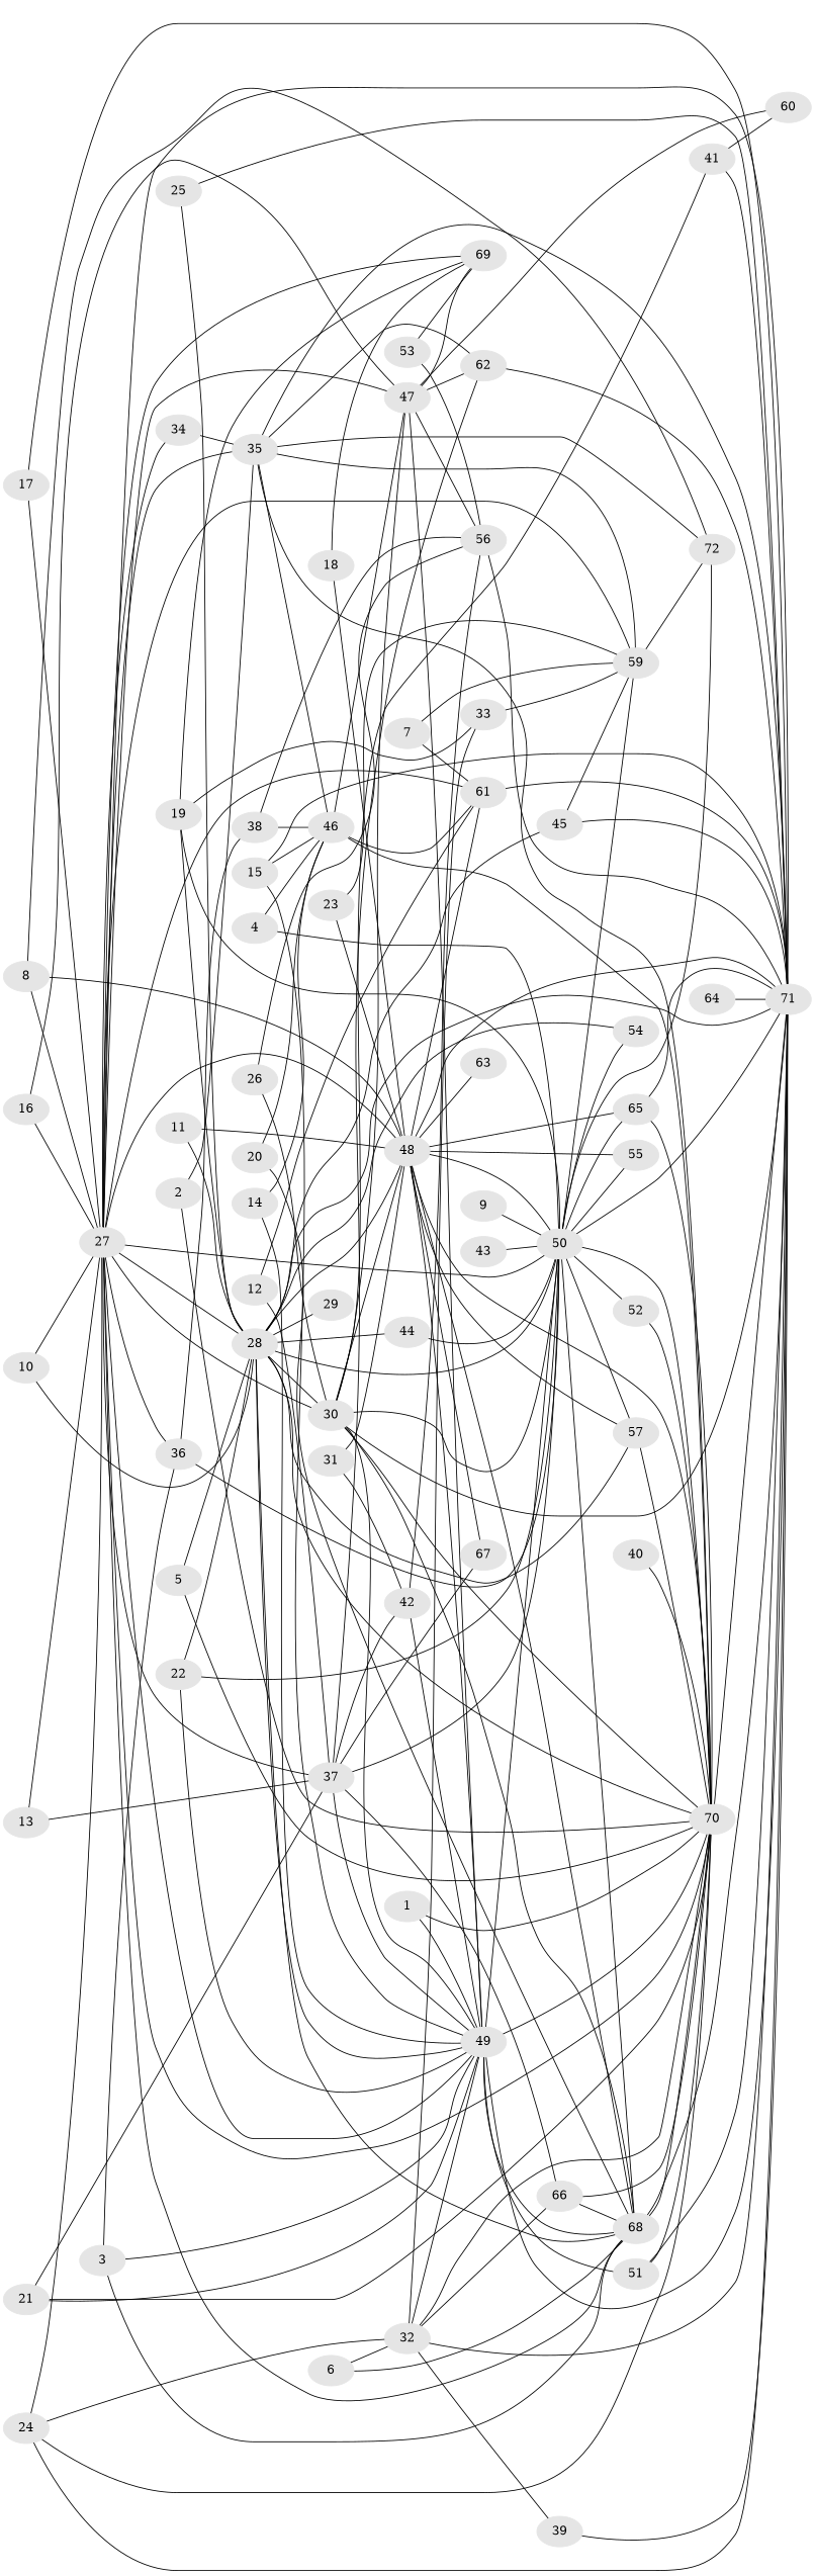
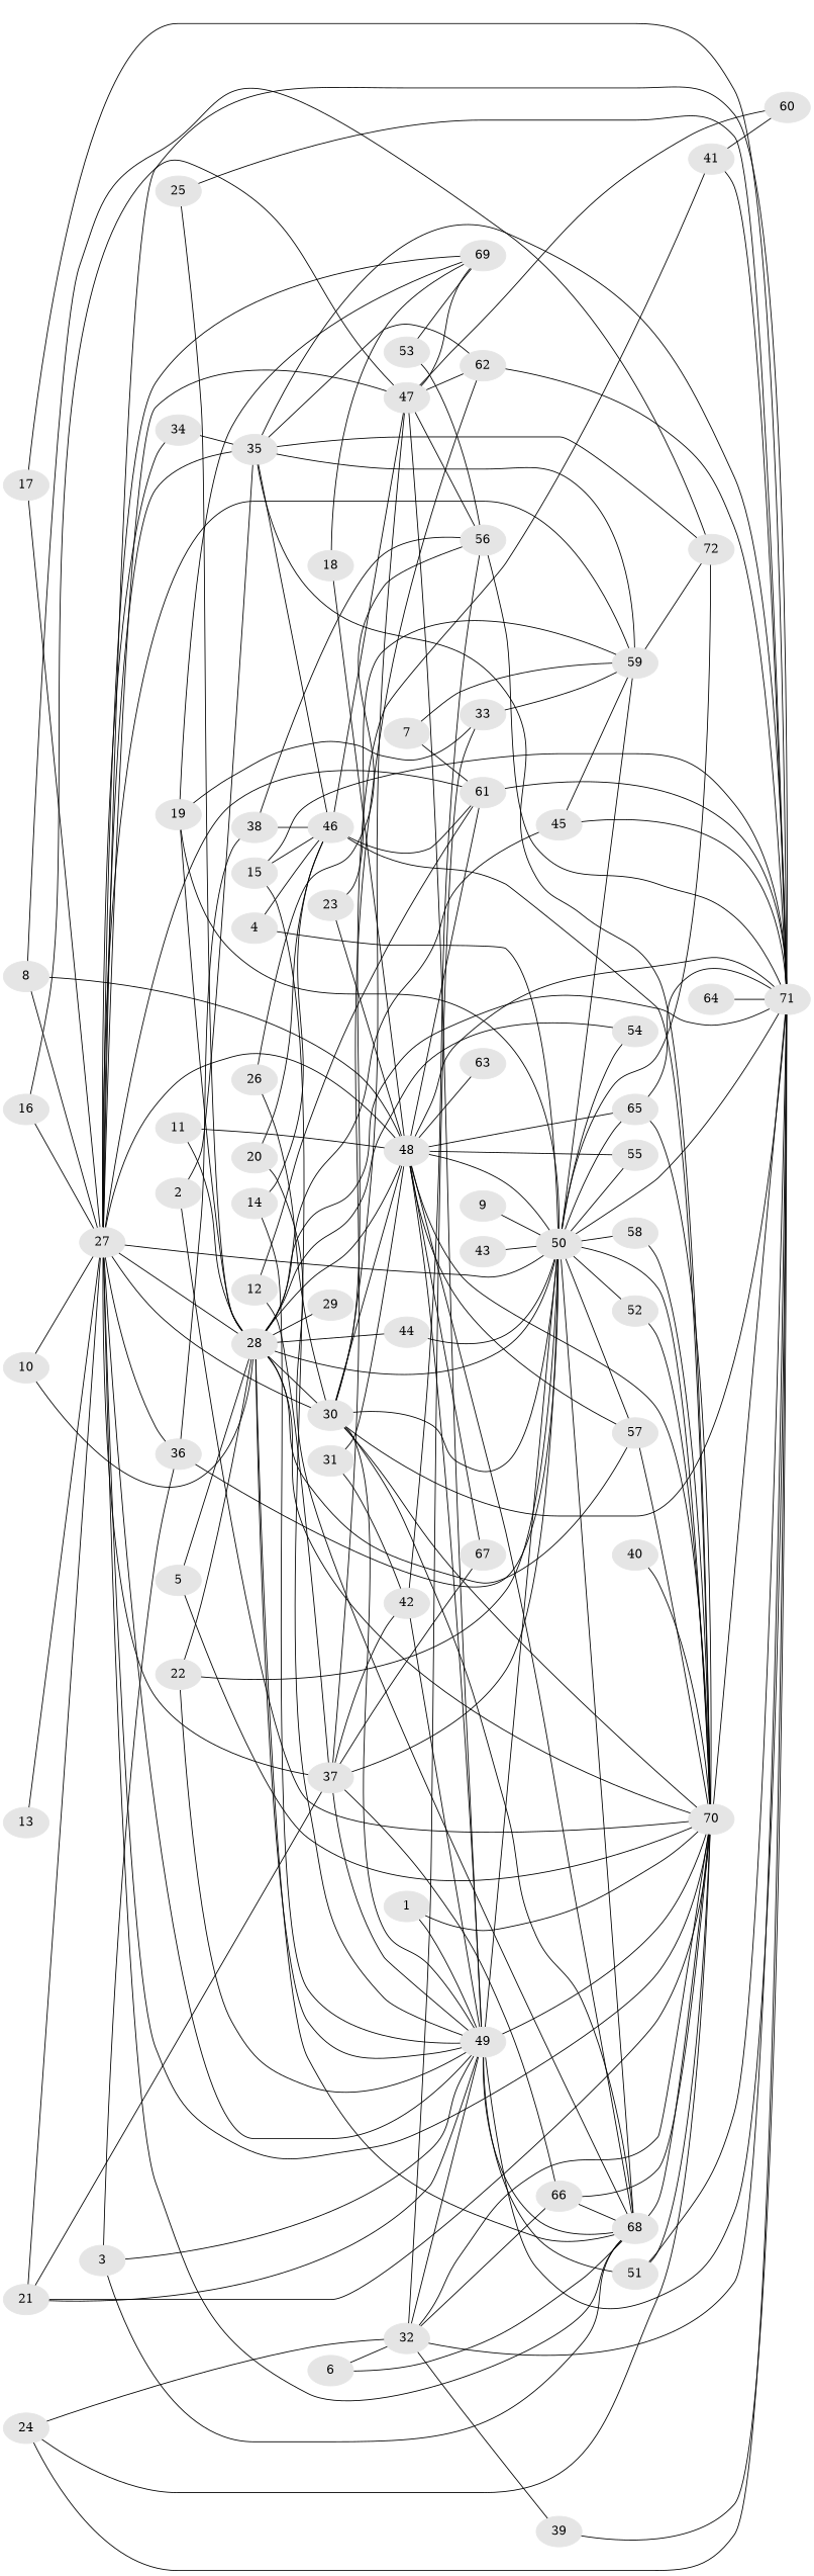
  graph {
    rankdir=LR
    node [color=gray90 style=filled]
    edge [weight=1.0]
    1
    49
    70
    68
    50
    71
    51
    2
    35
    46
    59
    72
    62
    3
    36
    38
    4
    61
    47
    54
    57
    55
    65
    52
+   58
    5
    28
    48
    30
    29
    44
    45
    6
    32
    33
    39
    66
    7
    8
    27
    37
    69
    34
    67
    63
    9
    10
    11
    12
    42
    13
    14
    15
    16
    56
    60
    17
    18
    19
    20
    21
    22
    23
    24
    25
    26
    41
    31
    40
    43
    53
    64
    1 -- 49
    1 -- 70
    49 -- 70
    49 -- 68
    49 -- 50 [weight=2.0]
    49 -- 71 [weight=3.0]
    49 -- 51
    70 -- 71 [weight=2.0]
    68 -- 70 [weight=2.0]
-   68 -- 71 [weight=2.0]
    50 -- 70
    50 -- 68
    50 -- 71 [weight=2.0]
    50 -- 59
    50 -- 72
    50 -- 54
    50 -- 57
    50 -- 55 [weight=2.0]
    50 -- 65
    50 -- 52
+   50 -- 58
    51 -- 70
    51 -- 71
    2 -- 70
    2 -- 35
    35 -- 70
    35 -- 71 [weight=2.0]
    35 -- 46
    35 -- 59
    35 -- 72
    35 -- 62
    46 -- 70
    46 -- 61
    46 -- 47
    59 -- 72
    62 -- 71
    3 -- 49
    3 -- 68
    3 -- 36
    36 -- 50
    36 -- 38
    38 -- 46
    38 -- 56
    4 -- 50
    4 -- 46
    61 -- 71
    47 -- 49 [weight=2.0]
    47 -- 62
    47 -- 69
    47 -- 56
    47 -- 60
    57 -- 70
    65 -- 70
    65 -- 71
    52 -- 70
+   58 -- 70
    5 -- 70
    5 -- 28
    28 -- 49 [weight=2.0]
    28 -- 70
    28 -- 68 [weight=2.0]
    28 -- 50
    28 -- 71 [weight=2.0]
    28 -- 54
    28 -- 57
    28 -- 48
    28 -- 30 [weight=2.0]
    28 -- 29 [weight=2.0]
    28 -- 44
    28 -- 45
    48 -- 49 [weight=2.0]
    48 -- 70
    48 -- 68 [weight=2.0]
    48 -- 50 [weight=2.0]
    48 -- 71 [weight=2.0]
    48 -- 61
    48 -- 57
    48 -- 55 [weight=2.0]
    48 -- 65
    48 -- 67
    48 -- 63
    30 -- 49
    30 -- 70 [weight=2.0]
    30 -- 68
    30 -- 50
    30 -- 71 [weight=2.0]
    30 -- 47 [weight=2.0]
    30 -- 48
    30 -- 41
    44 -- 50
    45 -- 71
    45 -- 59
    6 -- 68
    6 -- 32
    32 -- 49
    32 -- 70 [weight=2.0]
    32 -- 71
    32 -- 33
    32 -- 39
    32 -- 66
    33 -- 59
    39 -- 71
    66 -- 70
    66 -- 68
    7 -- 59
    7 -- 61
    8 -- 72
    8 -- 48
    8 -- 27
    27 -- 49
    27 -- 70 [weight=2.0]
    27 -- 68
    27 -- 50
    27 -- 71 [weight=2.0]
    27 -- 35
    27 -- 59
    27 -- 36
    27 -- 61
    27 -- 47 [weight=2.0]
    27 -- 28 [weight=2.0]
    27 -- 48
    27 -- 30
    27 -- 37
    27 -- 69
    27 -- 34
    37 -- 49
    37 -- 50
    37 -- 62
    37 -- 66
    37 -- 67
    37 -- 42 [weight=2.0]
    34 -- 35
    9 -- 50
    10 -- 28
    10 -- 27
    11 -- 28
    11 -- 48
    12 -- 61
    12 -- 37
    42 -- 49
    42 -- 56
    13 -- 27
-   13 -- 37
    14 -- 49
    14 -- 46
    15 -- 49
    15 -- 71
    15 -- 46
    16 -- 47
    16 -- 27
    56 -- 71 [weight=2.0]
    17 -- 71
    17 -- 27
    18 -- 48
    18 -- 69
    19 -- 50
    19 -- 28
    19 -- 33
    19 -- 69
    20 -- 68
    20 -- 46
    21 -- 49
    21 -- 70 [weight=2.0]
-   24 -- 27
+   21 -- 27
    21 -- 37
    22 -- 49
    22 -- 50
    22 -- 28
    23 -- 59
    23 -- 48
    24 -- 70
    24 -- 71
    24 -- 32
    25 -- 71
    25 -- 28
    26 -- 30
    26 -- 56
    41 -- 71 [weight=3.0]
    41 -- 60
    31 -- 48
    31 -- 42
    40 -- 70
    43 -- 50
    53 -- 69
    53 -- 56
    64 -- 71 [weight=2.0]
  }
